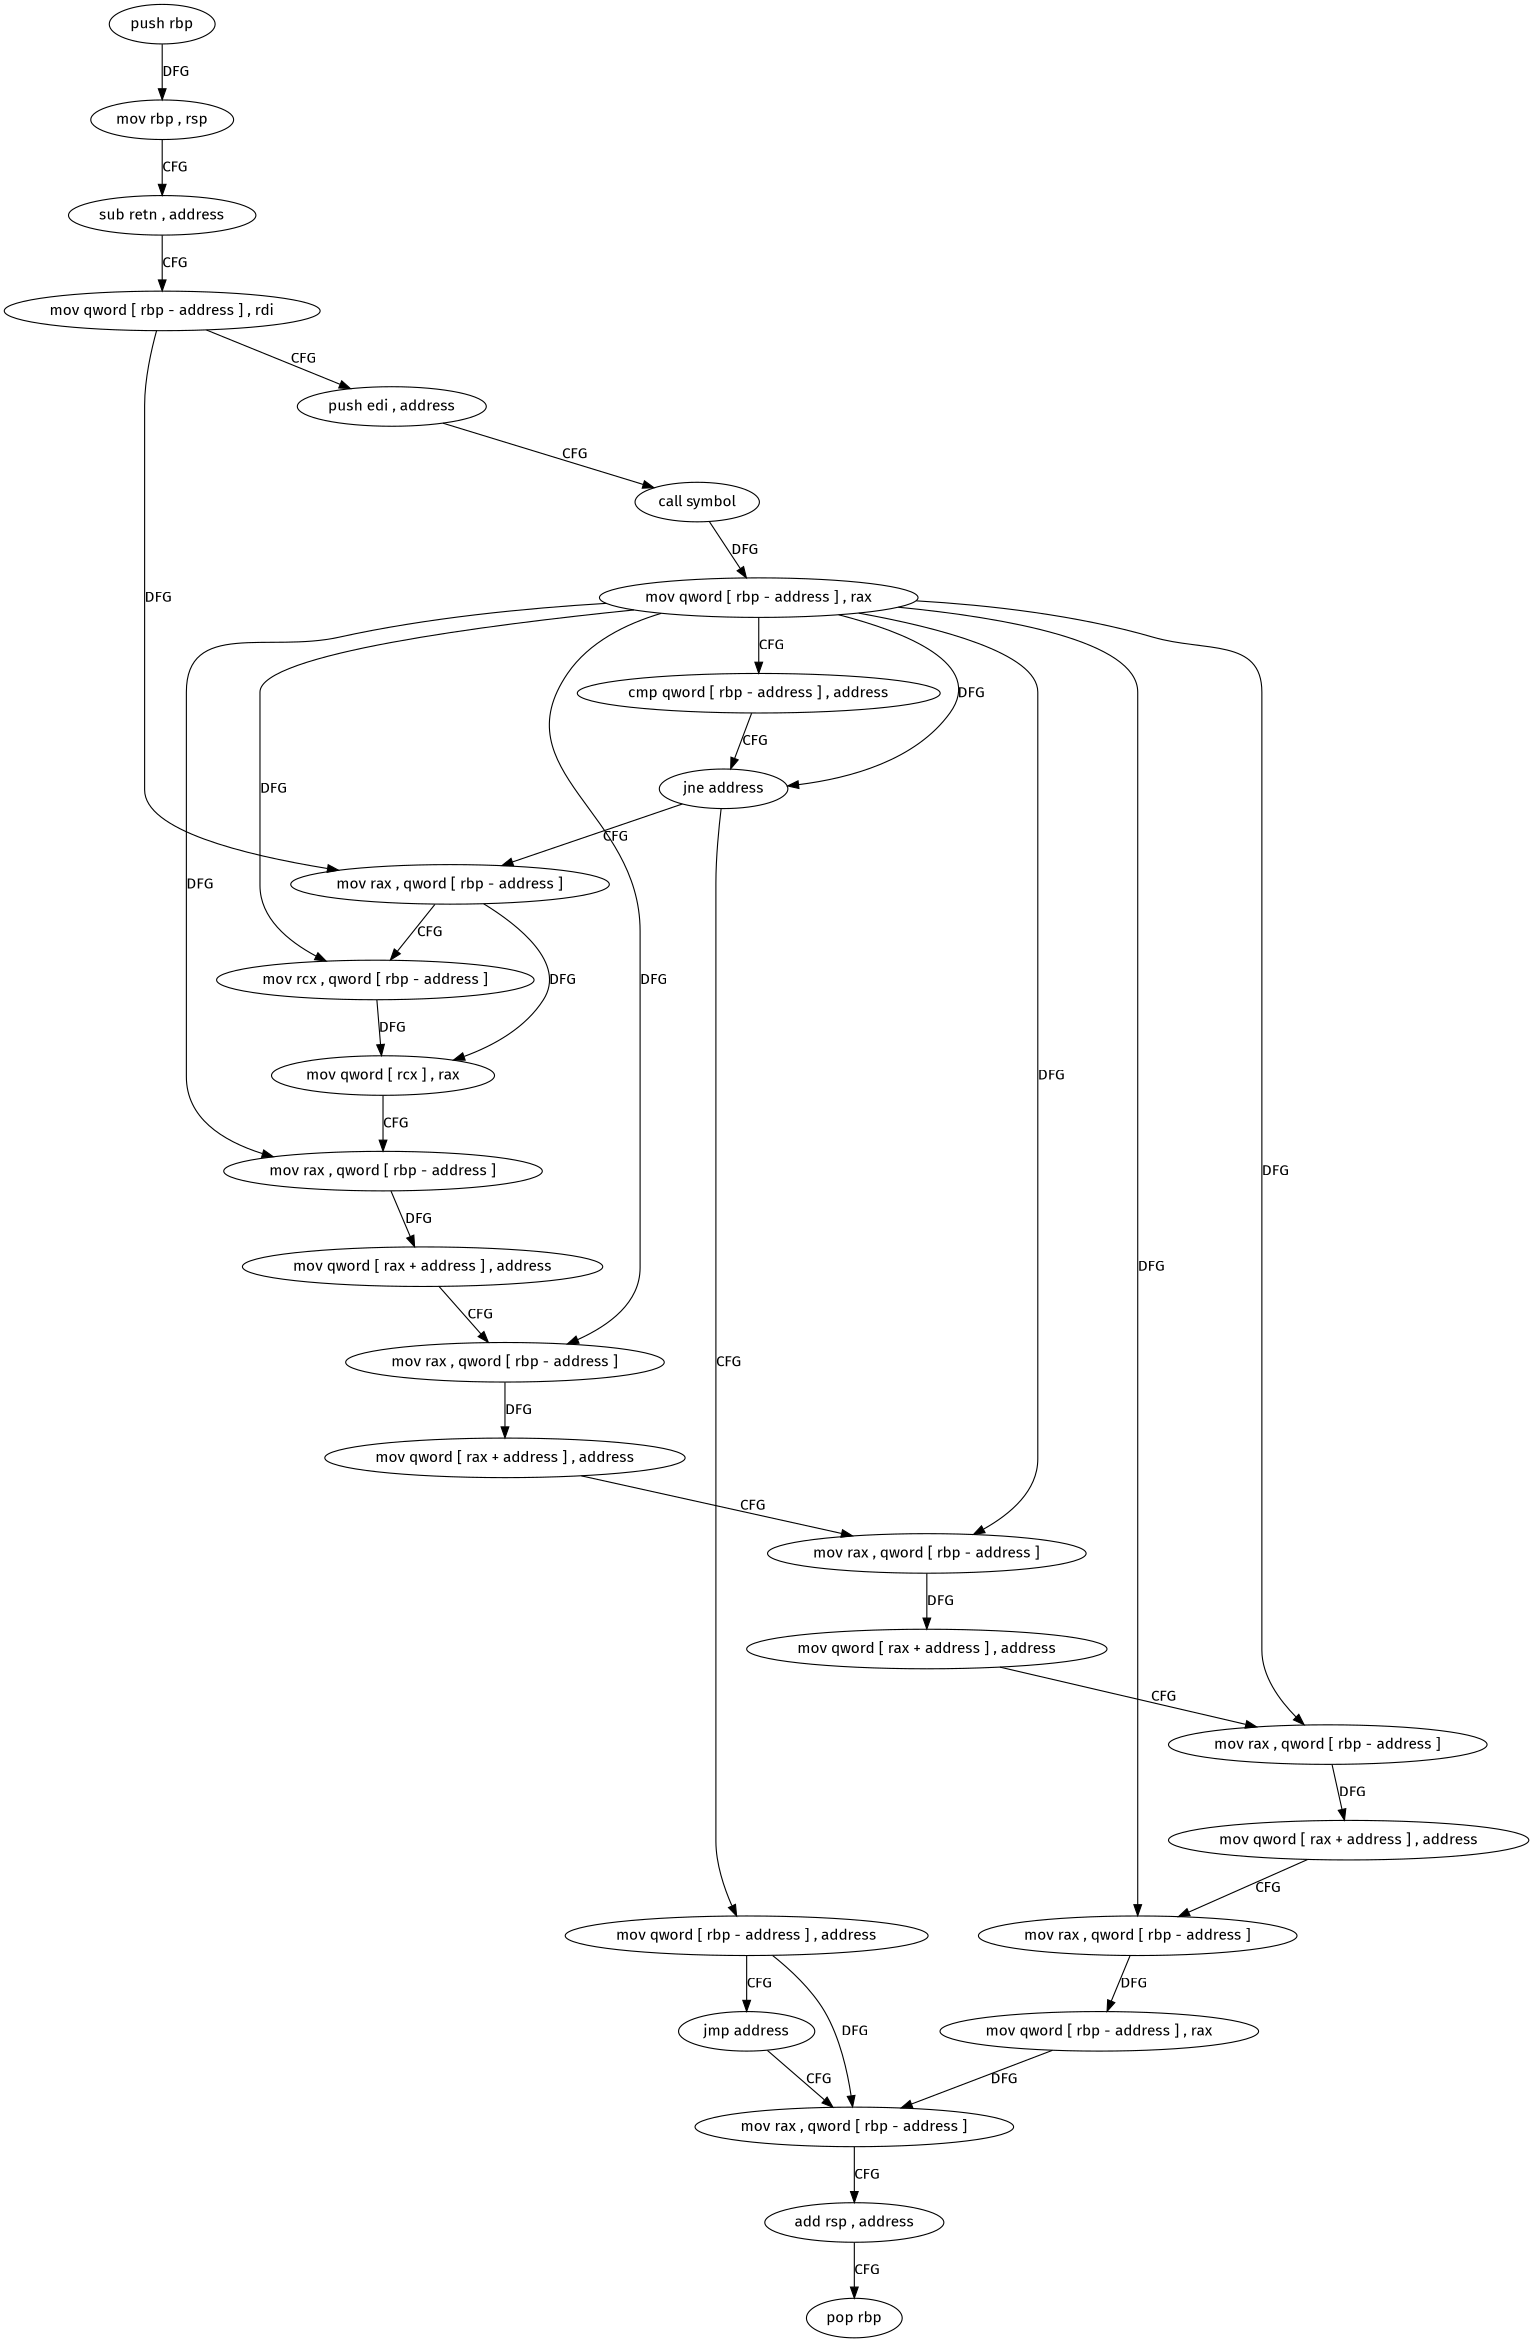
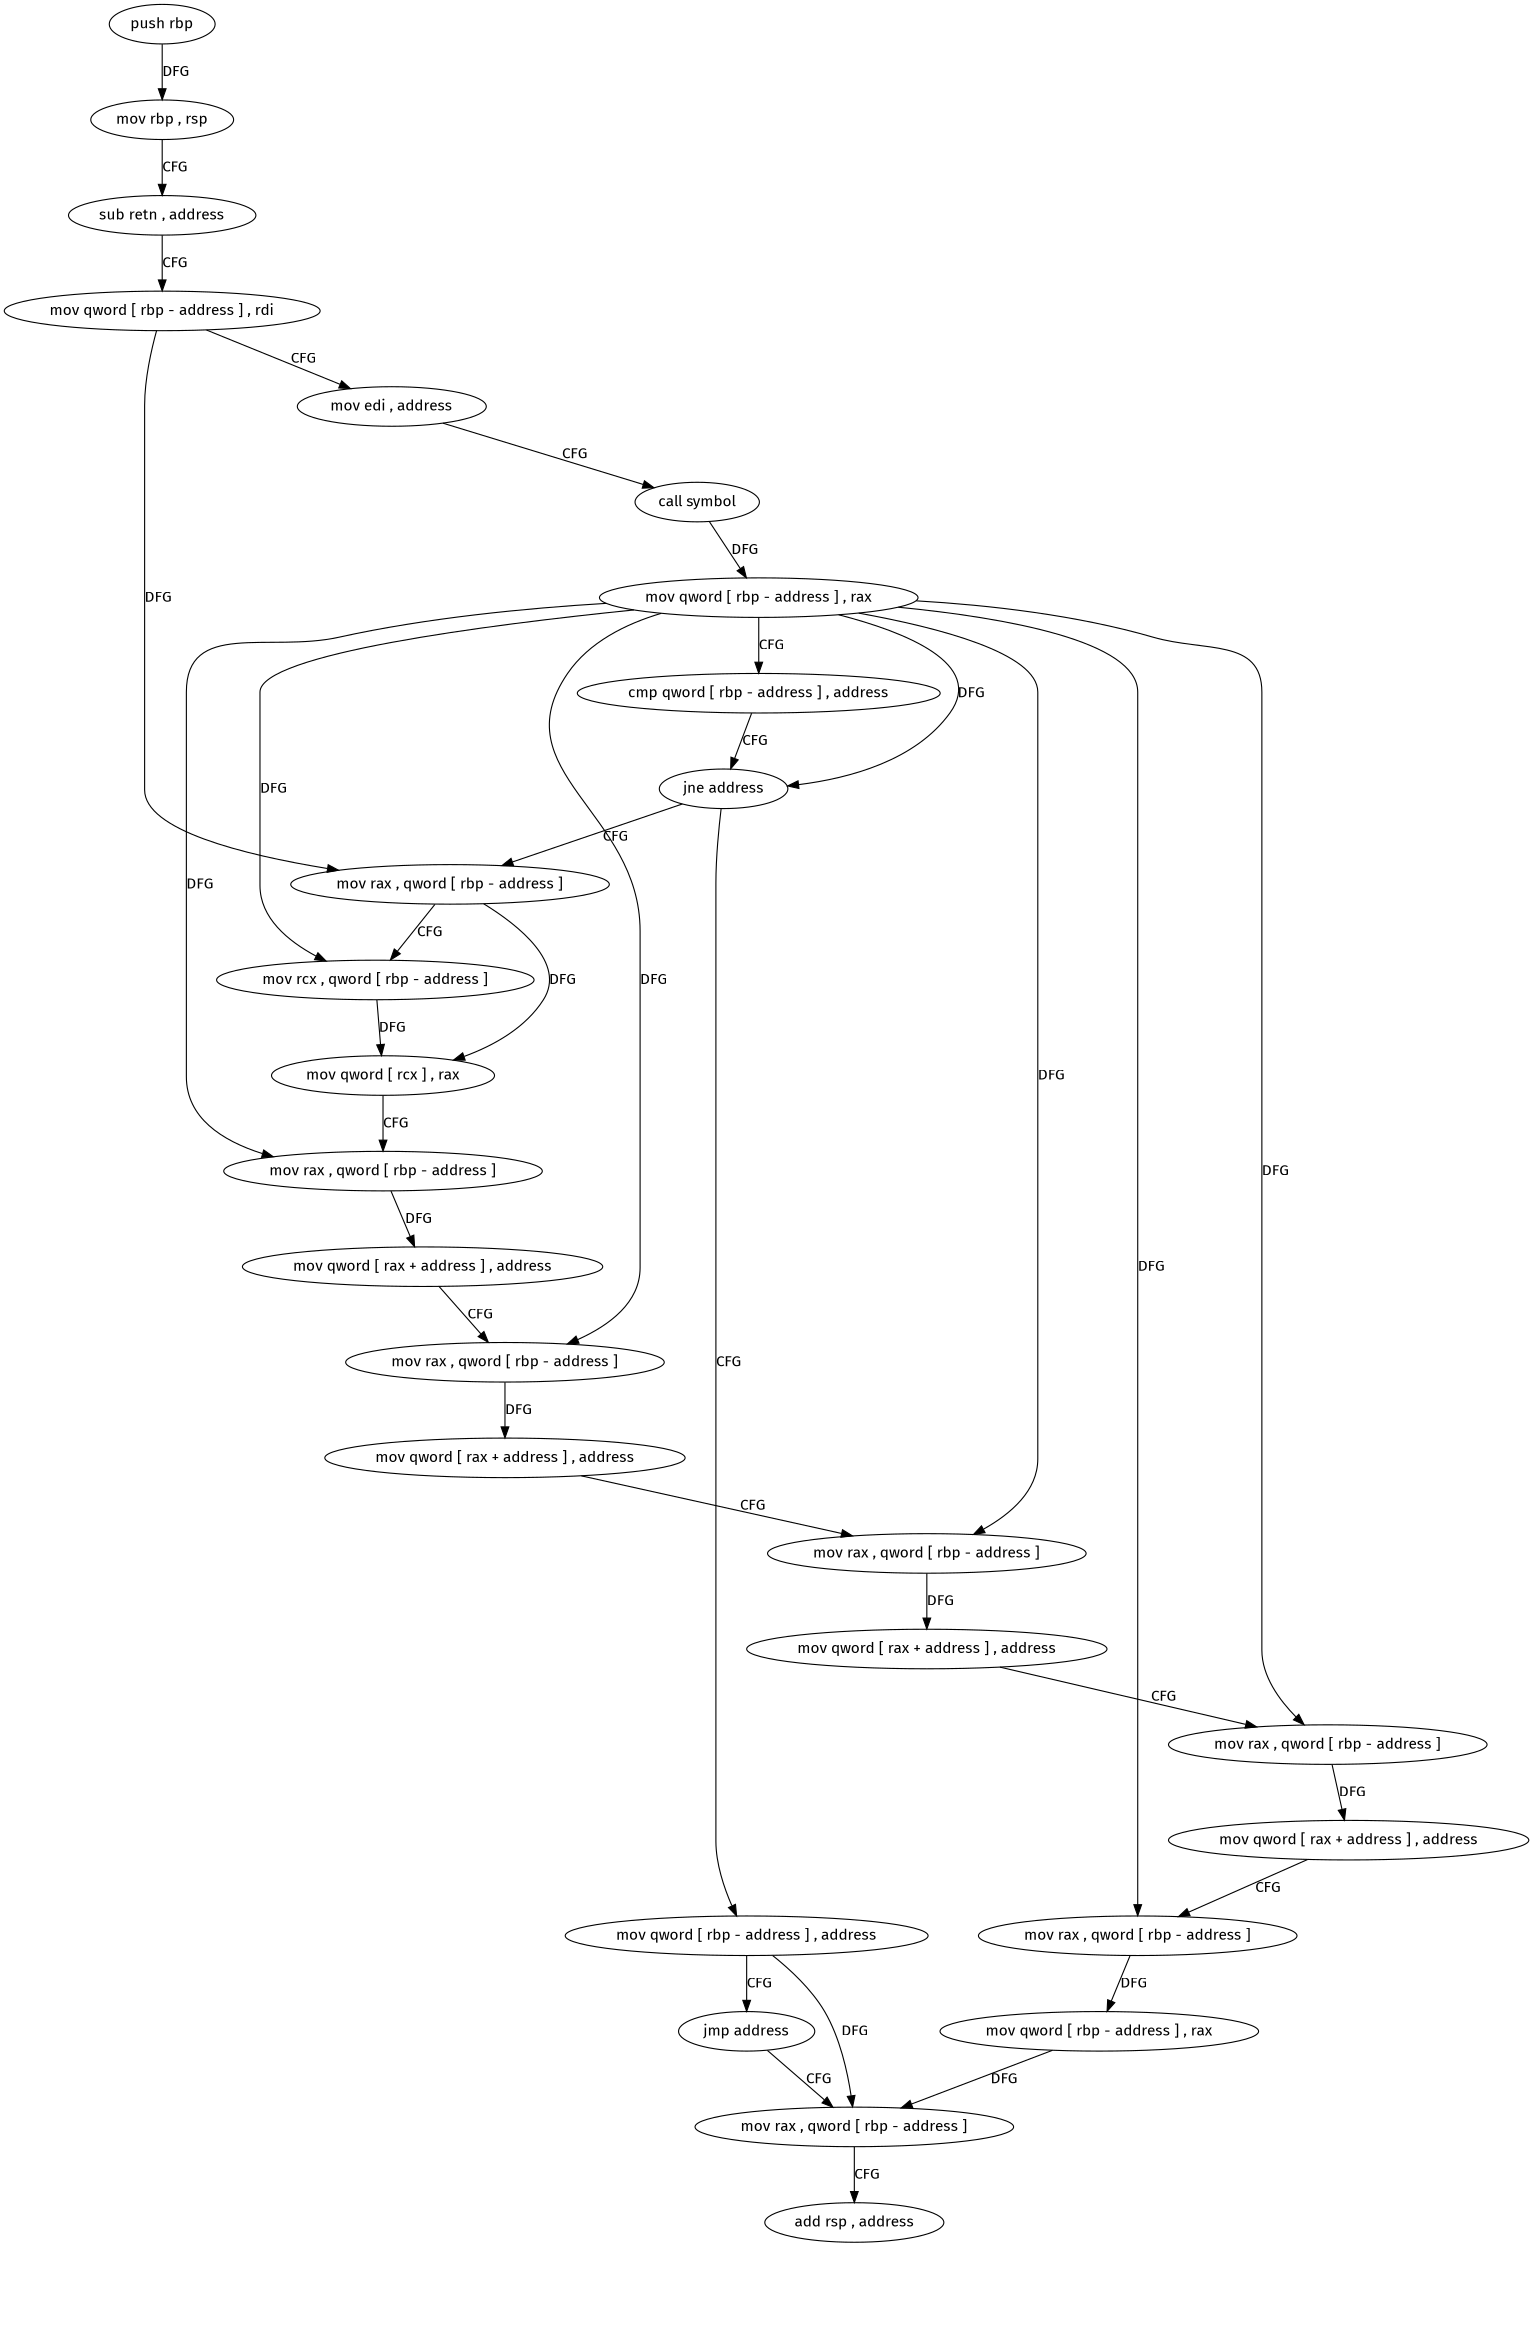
  digraph {
    fontname="Fira Sans"
    node [fontname="Fira Sans"]
    edge [fontname="Fira Sans"]
    n1 [label="push rbp"]
    n2 [label="mov rbp , rsp"]
    n3 [label="sub retn , address"]
    n4 [label="mov qword [ rbp - address ] , rdi"]
-   n5 [label="push edi , address"]
+   n5 [label="mov edi , address"]
    n6 [label="mov rax , qword [ rbp - address ]"]
    n7 [label="call symbol"]
    n8 [label="mov rcx , qword [ rbp - address ]"]
    n9 [label="mov qword [ rcx ] , rax"]
    n10 [label="mov qword [ rbp - address ] , rax"]
    n11 [label="cmp qword [ rbp - address ] , address"]
    n12 [label="jne address"]
    n13 [label="mov rax , qword [ rbp - address ]"]
    n14 [label="mov rax , qword [ rbp - address ]"]
    n15 [label="mov rax , qword [ rbp - address ]"]
    n16 [label="mov rax , qword [ rbp - address ]"]
    n17 [label="mov rax , qword [ rbp - address ]"]
    n18 [label="mov qword [ rbp - address ] , address"]
    n19 [label="mov qword [ rax + address ] , address"]
    n20 [label="mov qword [ rax + address ] , address"]
    n21 [label="mov qword [ rax + address ] , address"]
    n22 [label="mov qword [ rax + address ] , address"]
    n23 [label="mov qword [ rbp - address ] , rax"]
    n24 [label="mov rax , qword [ rbp - address ]"]
    n25 [label="jmp address"]
    n26 [label="add rsp , address"]
-   n27 [label="pop rbp"]
    n1 -> n2 [label=DFG]
    n2 -> n3 [label=CFG]
    n3 -> n4 [label=CFG]
    n4 -> n5 [label=CFG]
    n4 -> n6 [label=DFG]
    n5 -> n7 [label=CFG]
    n6 -> n8 [label=CFG]
    n6 -> n9 [label=DFG]
    n7 -> n10 [label=DFG]
    n8 -> n9 [label=DFG]
    n9 -> n13 [label=CFG]
    n10 -> n8 [label=DFG]
    n10 -> n11 [label=CFG]
    n10 -> n12 [label=DFG]
    n10 -> n13 [label=DFG]
    n10 -> n14 [label=DFG]
    n10 -> n15 [label=DFG]
    n10 -> n16 [label=DFG]
    n10 -> n17 [label=DFG]
    n11 -> n12 [label=CFG]
    n12 -> n6 [label=CFG]
    n12 -> n18 [label=CFG]
    n13 -> n19 [label=DFG]
    n14 -> n20 [label=DFG]
    n15 -> n21 [label=DFG]
    n16 -> n22 [label=DFG]
    n17 -> n23 [label=DFG]
    n18 -> n24 [label=DFG]
    n18 -> n25 [label=CFG]
    n19 -> n14 [label=CFG]
    n20 -> n15 [label=CFG]
    n21 -> n16 [label=CFG]
    n22 -> n17 [label=CFG]
    n23 -> n24 [label=DFG]
    n24 -> n26 [label=CFG]
    n25 -> n24 [label=CFG]
-   n26 -> n27 [label=CFG]
  }
